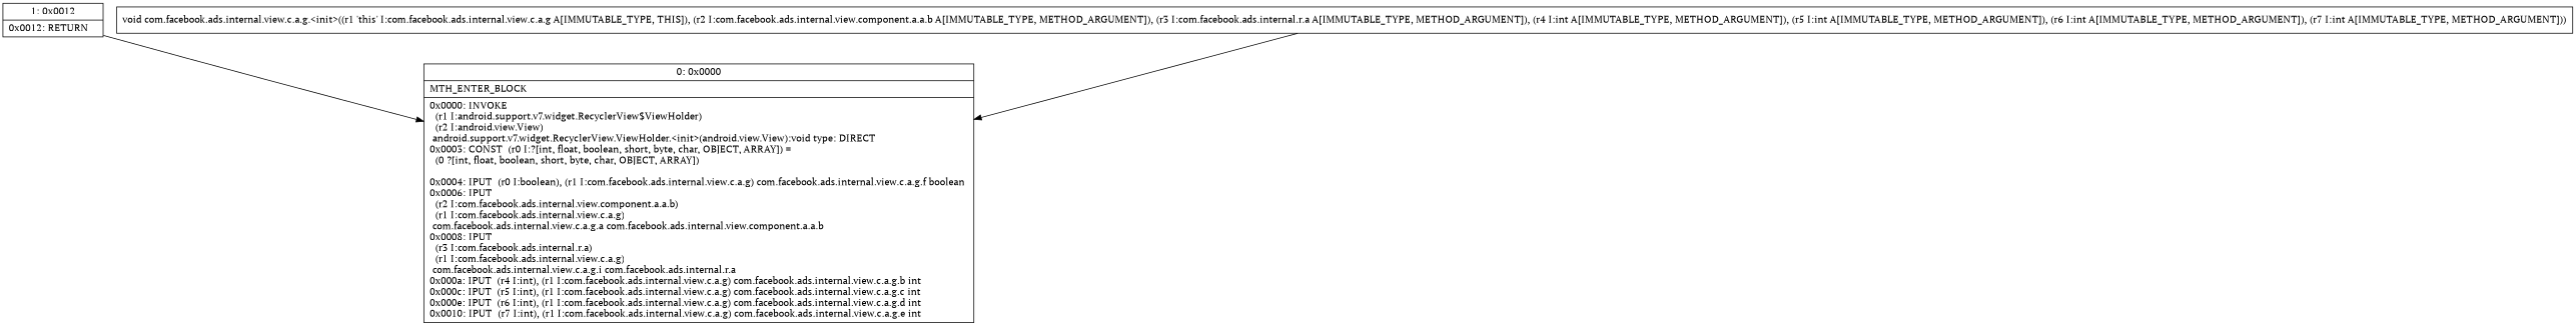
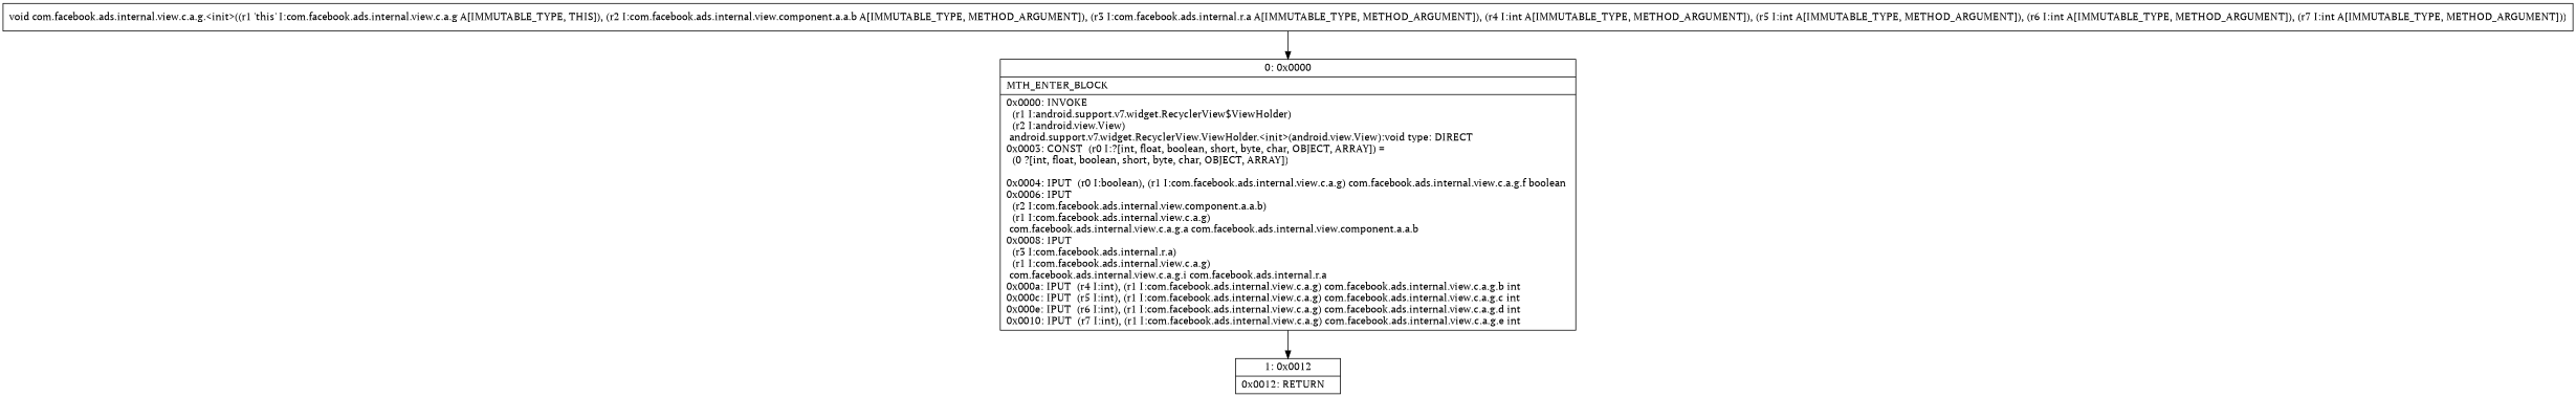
  digraph {
    fontname="PT Serif"
    node [shape=record fontname="PT Serif"]
    edge [fontname="PT Serif"]
    n1 [label="{0\:\ 0x0000|MTH_ENTER_BLOCK\l|0x0000: INVOKE  \l  (r1 I:android.support.v7.widget.RecyclerView$ViewHolder)\l  (r2 I:android.view.View)\l android.support.v7.widget.RecyclerView.ViewHolder.\<init\>(android.view.View):void type: DIRECT \l0x0003: CONST  (r0 I:?[int, float, boolean, short, byte, char, OBJECT, ARRAY]) = \l  (0 ?[int, float, boolean, short, byte, char, OBJECT, ARRAY])\l \l0x0004: IPUT  (r0 I:boolean), (r1 I:com.facebook.ads.internal.view.c.a.g) com.facebook.ads.internal.view.c.a.g.f boolean \l0x0006: IPUT  \l  (r2 I:com.facebook.ads.internal.view.component.a.a.b)\l  (r1 I:com.facebook.ads.internal.view.c.a.g)\l com.facebook.ads.internal.view.c.a.g.a com.facebook.ads.internal.view.component.a.a.b \l0x0008: IPUT  \l  (r3 I:com.facebook.ads.internal.r.a)\l  (r1 I:com.facebook.ads.internal.view.c.a.g)\l com.facebook.ads.internal.view.c.a.g.i com.facebook.ads.internal.r.a \l0x000a: IPUT  (r4 I:int), (r1 I:com.facebook.ads.internal.view.c.a.g) com.facebook.ads.internal.view.c.a.g.b int \l0x000c: IPUT  (r5 I:int), (r1 I:com.facebook.ads.internal.view.c.a.g) com.facebook.ads.internal.view.c.a.g.c int \l0x000e: IPUT  (r6 I:int), (r1 I:com.facebook.ads.internal.view.c.a.g) com.facebook.ads.internal.view.c.a.g.d int \l0x0010: IPUT  (r7 I:int), (r1 I:com.facebook.ads.internal.view.c.a.g) com.facebook.ads.internal.view.c.a.g.e int \l}"]
    n2 [label="{1\:\ 0x0012|0x0012: RETURN   \l}"]
    n3 [label="{void com.facebook.ads.internal.view.c.a.g.\<init\>((r1 'this' I:com.facebook.ads.internal.view.c.a.g A[IMMUTABLE_TYPE, THIS]), (r2 I:com.facebook.ads.internal.view.component.a.a.b A[IMMUTABLE_TYPE, METHOD_ARGUMENT]), (r3 I:com.facebook.ads.internal.r.a A[IMMUTABLE_TYPE, METHOD_ARGUMENT]), (r4 I:int A[IMMUTABLE_TYPE, METHOD_ARGUMENT]), (r5 I:int A[IMMUTABLE_TYPE, METHOD_ARGUMENT]), (r6 I:int A[IMMUTABLE_TYPE, METHOD_ARGUMENT]), (r7 I:int A[IMMUTABLE_TYPE, METHOD_ARGUMENT])) }"]
-   n2 -> n1
+   n1 -> n2
    n3 -> n1
  }
